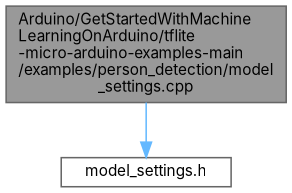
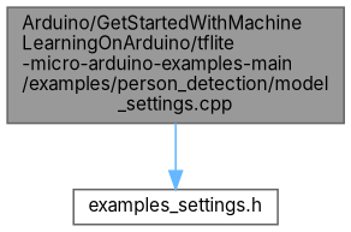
  digraph {
    fontname=Inter
    node [fontname=Inter fontsize=10 shape=box style=filled]
    n1 [color=gray40 fillcolor=grey60 fontcolor=black height=0.2 label="Arduino/GetStartedWithMachine\lLearningOnArduino/tflite\l-micro-arduino-examples-main\l/examples/person_detection/model\l_settings.cpp" width=0.4]
-   n2 [color=grey40 fillcolor=white height=0.2 label="model_settings.h" width=0.4]
+   n2 [color=grey40 fillcolor=white height=0.2 label="examples_settings.h" width=0.4]
    n1 -> n2 [color=steelblue1 fontname=Inter fontsize=10 labelfontname=Helvetica labelfontsize=10 style=solid]
  }
